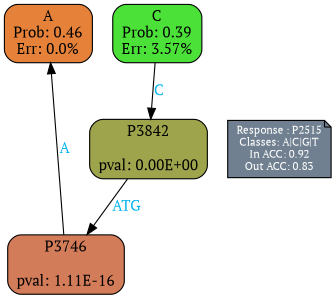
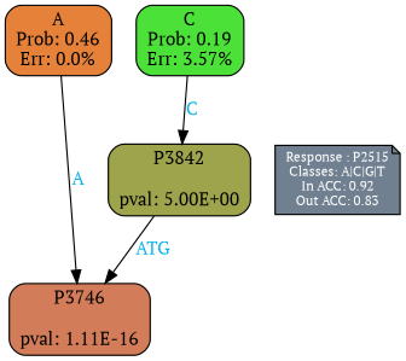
  digraph {
    fontname="PT Serif"
    ranksep=equally
    splines=polylines
    node [color=black fontname="PT Serif" shape=box style="filled, rounded"]
    edge [fontcolor=deepskyblue2 fontname="PT Serif"]
    n1 [fillcolor="#e58139" label="A\nProb: 0.46\nErr: 0.0%"]
-   n2 [fillcolor="#4ce139" label="C\nProb: 0.39\nErr: 3.57%"]
+   n2 [fillcolor="#4ce139" label="C\nProb: 0.19\nErr: 3.57%"]
    n3 [align=left fillcolor=slategray fontcolor=white fontsize=10 label="Response : P2515\nClasses: A|C|G|T\nIn ACC: 0.92\nOut ACC: 0.83\n" shape=note style=filled]
-   n4 [fillcolor="#9ea44c" label="P3842\n\npval: 0.00E+00"]
+   n4 [fillcolor="#9ea44c" label="P3842\n\npval: 5.00E+00"]
    n5 [fillcolor="#d37c59" label="P3746\n\npval: 1.11E-16"]
    subgraph sub_1 {
      rank=same
      n1
      n2
    }
    subgraph sub_2 {
      rank=same
      n3
      n4
    }
    n2 -> n4 [label=C]
    n4 -> n5 [label=ATG]
-   n5 -> n1 [label=A]
+   n1 -> n5 [label=A]
  }
